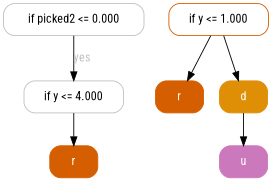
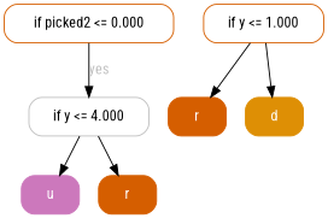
  digraph {
    fontname="Roboto Condensed"
    node [color="#d55e00" fillcolor=white fontname="Roboto Condensed" shape=box style="filled, rounded" fontcolor=white]
    edge [fontcolor=gray fontname="Roboto Condensed"]
-   n1 [color=gray height=0.5 label="if picked2 <= 0.000" width=2.1944 fontcolor=""]
+   n1 [height=0.5 label="if picked2 <= 0.000" width=2.1944 fontcolor=""]
    n2 [color=gray height=0.5 label="if y <= 4.000" width=1.5556 fontcolor=""]
    n3 [color="#cc78bc" fillcolor="#cc78bc" height=0.5 label=u width=0.75]
    n4 [fillcolor="#d55e00" height=0.5 label=r width=0.75]
    n5 [height=0.5 label="if y <= 1.000" width=1.5556 fontcolor=""]
    n6 [fillcolor="#d55e00" height=0.5 label=r width=0.75]
    n7 [color="#de8f05" fillcolor="#de8f05" height=0.5 label=d width=0.75]
    n1 -> n2 [label=yes]
-   n7 -> n3
+   n2 -> n3
    n2 -> n4
    n5 -> n6
    n5 -> n7
  }
